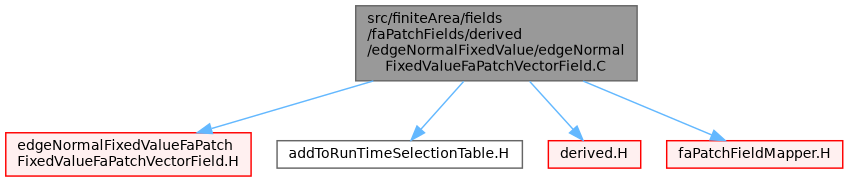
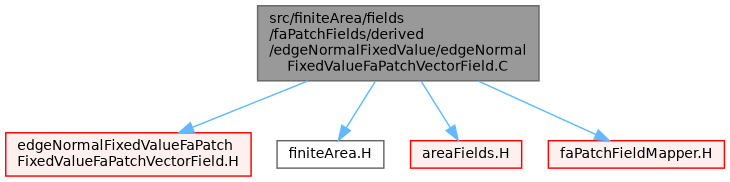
  digraph {
    node [color=red fillcolor="#FFF0F0" fontname=Helvetica fontsize=10 shape=box style=filled]
    edge [color=steelblue1 fontname=Helvetica fontsize=10 labelfontname=Helvetica labelfontsize=10 style=solid]
    n1 [color=gray40 fillcolor=grey60 fontcolor=black height=0.2 label="src/finiteArea/fields\l/faPatchFields/derived\l/edgeNormalFixedValue/edgeNormal\lFixedValueFaPatchVectorField.C" width=0.4]
    n2 [height=0.2 label="edgeNormalFixedValueFaPatch\lFixedValueFaPatchVectorField.H" width=0.4]
-   n3 [color=grey40 fillcolor=white height=0.2 label="addToRunTimeSelectionTable.H" width=0.4]
-   n4 [height=0.2 label="derived.H" width=0.4]
+   n3 [color=grey40 fillcolor=white height=0.2 label="finiteArea.H" width=0.4]
+   n4 [height=0.2 label="areaFields.H" width=0.4]
    n5 [height=0.2 label="faPatchFieldMapper.H" width=0.4]
    n1 -> n2
    n1 -> n3
    n1 -> n4
    n1 -> n5
  }
